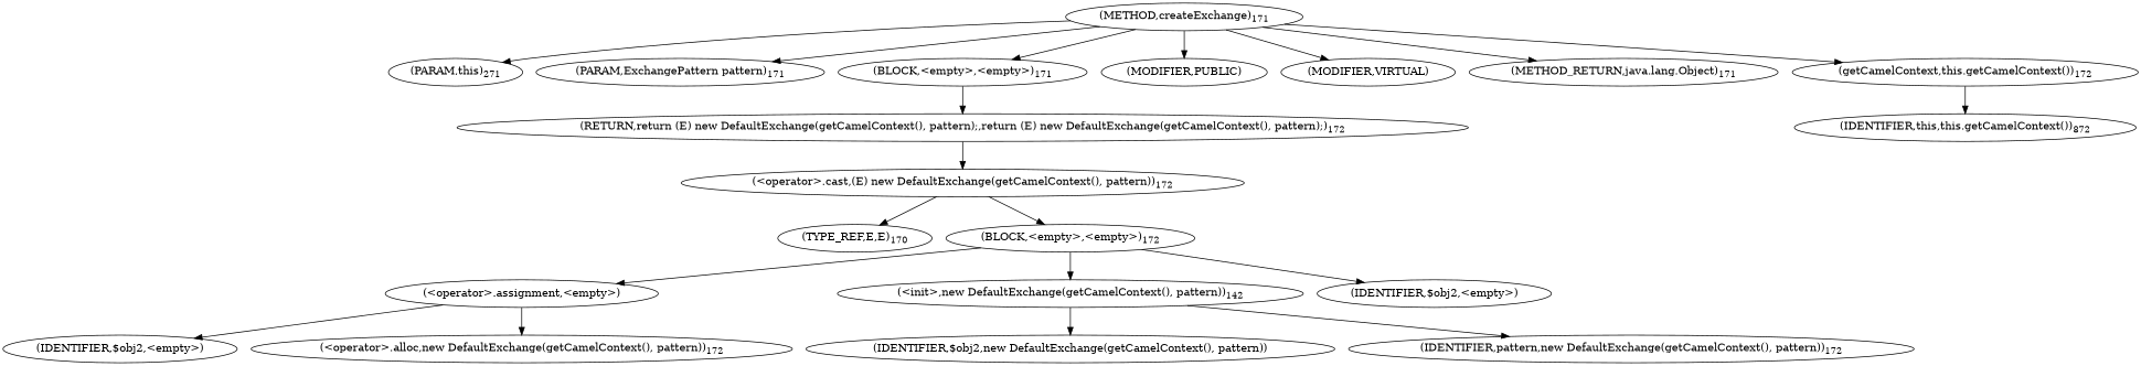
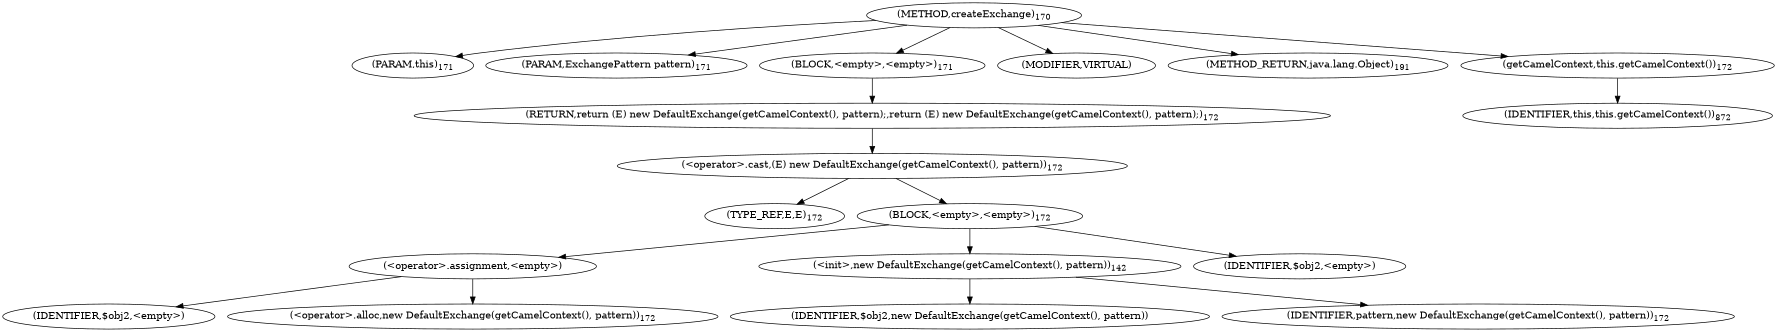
  digraph {
-   n1 [label=<(METHOD,createExchange)<SUB>171</SUB>>]
-   n2 [label=<(PARAM,this)<SUB>271</SUB>>]
+   n1 [label=<(METHOD,createExchange)<SUB>170</SUB>>]
+   n2 [label=<(PARAM,this)<SUB>171</SUB>>]
    n3 [label=<(PARAM,ExchangePattern pattern)<SUB>171</SUB>>]
    n4 [label=<(BLOCK,&lt;empty&gt;,&lt;empty&gt;)<SUB>171</SUB>>]
-   n5 [label=<(MODIFIER,PUBLIC)>]
    n6 [label=<(MODIFIER,VIRTUAL)>]
-   n7 [label=<(METHOD_RETURN,java.lang.Object)<SUB>171</SUB>>]
+   n7 [label=<(METHOD_RETURN,java.lang.Object)<SUB>191</SUB>>]
    n8 [label=<(getCamelContext,this.getCamelContext())<SUB>172</SUB>>]
    n9 [label=<(RETURN,return (E) new DefaultExchange(getCamelContext(), pattern);,return (E) new DefaultExchange(getCamelContext(), pattern);)<SUB>172</SUB>>]
    n10 [label=<(&lt;operator&gt;.cast,(E) new DefaultExchange(getCamelContext(), pattern))<SUB>172</SUB>>]
-   n11 [label=<(TYPE_REF,E,E)<SUB>170</SUB>>]
+   n11 [label=<(TYPE_REF,E,E)<SUB>172</SUB>>]
    n12 [label=<(BLOCK,&lt;empty&gt;,&lt;empty&gt;)<SUB>172</SUB>>]
    n13 [label=<(&lt;operator&gt;.assignment,&lt;empty&gt;)>]
    n14 [label=<(&lt;init&gt;,new DefaultExchange(getCamelContext(), pattern))<SUB>142</SUB>>]
    n15 [label=<(IDENTIFIER,$obj2,&lt;empty&gt;)>]
    n16 [label=<(IDENTIFIER,$obj2,&lt;empty&gt;)>]
    n17 [label=<(&lt;operator&gt;.alloc,new DefaultExchange(getCamelContext(), pattern))<SUB>172</SUB>>]
    n18 [label=<(IDENTIFIER,$obj2,new DefaultExchange(getCamelContext(), pattern))>]
    n19 [label=<(IDENTIFIER,pattern,new DefaultExchange(getCamelContext(), pattern))<SUB>172</SUB>>]
    n20 [label=<(IDENTIFIER,this,this.getCamelContext())<SUB>872</SUB>>]
    n1 -> n2
    n1 -> n3
    n1 -> n4
-   n1 -> n5
    n1 -> n6
    n1 -> n7
    n1 -> n8
    n4 -> n9
    n8 -> n20
    n9 -> n10
    n10 -> n11
    n10 -> n12
    n12 -> n13
    n12 -> n14
    n12 -> n15
    n13 -> n16
    n13 -> n17
    n14 -> n18
    n14 -> n19
  }
